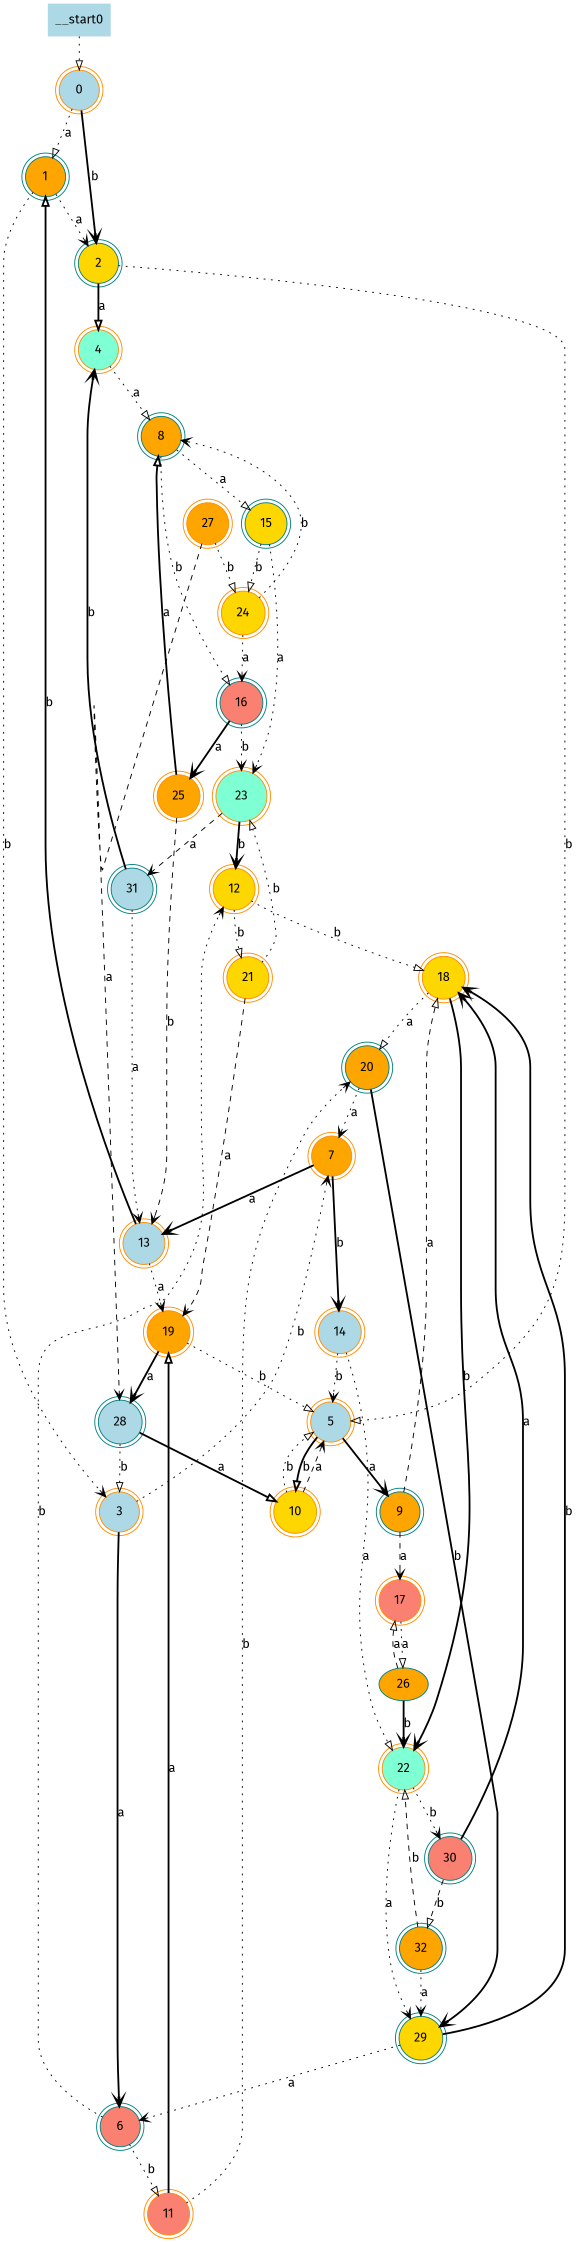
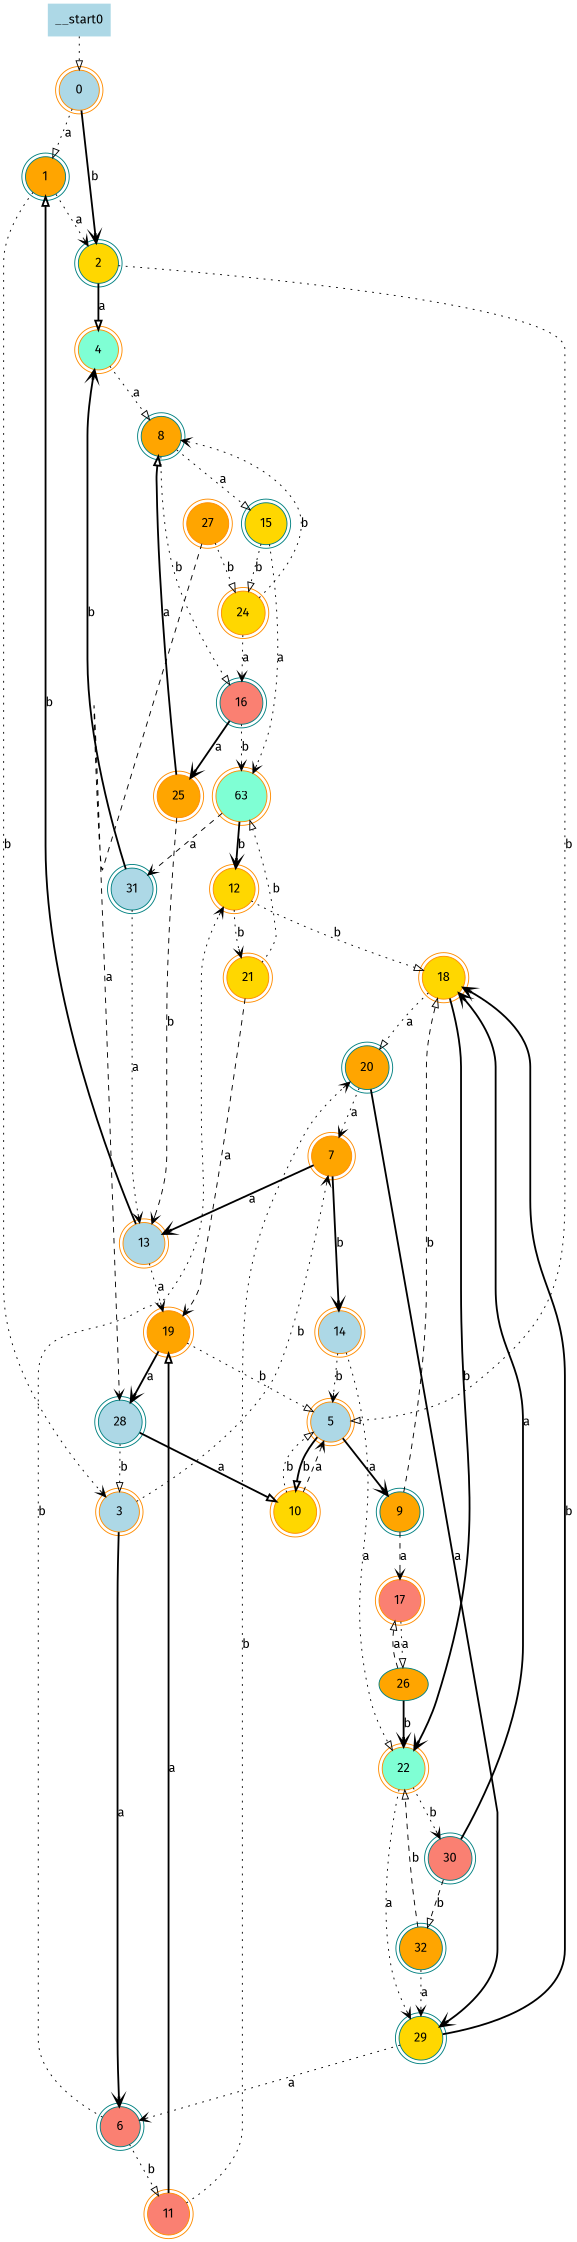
  digraph {
    fontname="Fira Sans"
    node [color=darkorange fillcolor=orange fontname="Fira Sans" shape=doublecircle style=filled]
    edge [arrowhead=vee fontname="Fira Sans" style=dotted]
    __start0 [fillcolor=lightblue shape=none]
    0 [fillcolor=lightblue]
    1 [color=teal]
    2 [color=teal fillcolor=gold]
    3 [fillcolor=lightblue]
    4 [fillcolor=aquamarine]
    5 [fillcolor=lightblue]
    6 [color=teal fillcolor=salmon]
    7
    8 [color=teal]
    9 [color=teal]
    10 [fillcolor=gold]
    11 [fillcolor=salmon]
    12 [fillcolor=gold]
    13 [fillcolor=lightblue]
    14 [fillcolor=lightblue]
    15 [color=teal fillcolor=gold]
    16 [color=teal fillcolor=salmon]
    17 [fillcolor=salmon]
    18 [fillcolor=gold]
    19
    20 [color=teal]
    21 [fillcolor=gold]
    22 [fillcolor=aquamarine]
-   23 [fillcolor=aquamarine]
+   23 [fillcolor=aquamarine label=63]
    24 [fillcolor=gold]
    25
    26 [color=teal shape=""]
    28 [color=teal fillcolor=lightblue]
    29 [color=teal fillcolor=gold]
    30 [color=teal fillcolor=salmon]
    31 [color=teal fillcolor=lightblue]
    27
    32 [color=teal]
    __start0 -> 0 [arrowhead=onormal]
    0 -> 1 [arrowhead=onormal label=a]
    0 -> 2 [label=b style=bold]
    1 -> 2 [label=a]
    1 -> 3 [label=b]
    2 -> 4 [arrowhead=onormal label=a style=bold]
    2 -> 5 [arrowhead=onormal label=b]
    3 -> 6 [label=a style=bold]
    3 -> 7 [label=b]
    4 -> 8 [arrowhead=onormal label=a]
    5 -> 9 [label=a style=bold]
    5 -> 10 [arrowhead=onormal label=b style=bold]
    6 -> 11 [arrowhead=onormal label=b]
    6 -> 12 [label=b]
    7 -> 13 [label=a style=bold]
    7 -> 14 [label=b style=bold]
    8 -> 15 [arrowhead=onormal label=a]
    8 -> 16 [arrowhead=onormal label=b]
    9 -> 17 [label=a style=dashed]
-   9 -> 18 [arrowhead=onormal label=a style=dashed]
+   9 -> 18 [arrowhead=onormal label=b style=dashed]
    10 -> 5 [label=a style=dashed]
    10 -> 5 [arrowhead=onormal label=b]
    11 -> 19 [arrowhead=onormal label=a style=bold]
    11 -> 20 [label=b]
    12 -> 18 [arrowhead=onormal label=b]
-   12 -> 21 [arrowhead=onormal label=b]
+   12 -> 21 [label=b]
    13 -> 1 [arrowhead=onormal label=b style=bold]
    13 -> 19 [label=a]
    14 -> 5 [label=b]
    14 -> 22 [arrowhead=onormal label=a]
    15 -> 23 [label=a]
    15 -> 24 [arrowhead=onormal label=b]
    16 -> 23 [label=b]
    16 -> 25 [label=a style=bold]
    17 -> 26 [arrowhead=onormal label=a]
    18 -> 20 [arrowhead=onormal label=a]
    18 -> 22 [label=b style=bold]
    19 -> 5 [arrowhead=onormal label=b]
    19 -> 28 [label=a style=bold]
    20 -> 7 [label=a]
-   20 -> 29 [label=b style=bold]
+   20 -> 29 [label=a style=bold]
    21 -> 19 [label=a style=dashed]
    21 -> 23 [arrowhead=onormal label=b]
    22 -> 29 [label=a]
    22 -> 30 [label=b]
    23 -> 12 [label=b style=bold]
    23 -> 31 [label=a style=dashed]
    24 -> 8 [label=b]
    24 -> 16 [label=a]
    25 -> 8 [arrowhead=onormal label=a style=bold]
    25 -> 13 [label=b style=dashed]
    26 -> 17 [arrowhead=onormal label=a style=dashed]
    26 -> 22 [label=b style=bold]
    28 -> 3 [arrowhead=onormal label=b]
    28 -> 10 [arrowhead=onormal label=a style=bold]
    29 -> 6 [label=a]
    29 -> 18 [label=b style=bold]
    30 -> 18 [label=a style=bold]
    30 -> 32 [arrowhead=onormal label=b style=dashed]
    31 -> 4 [label=b style=bold]
    31 -> 13 [label=a]
    27 -> 24 [arrowhead=onormal label=b]
    27 -> 28 [label=a style=dashed]
    32 -> 22 [arrowhead=onormal label=b style=dashed]
    32 -> 29 [label=a]
  }
